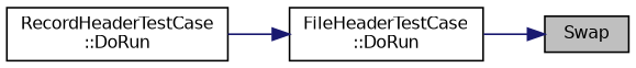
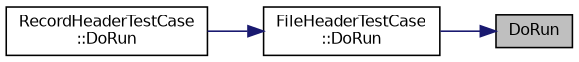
  digraph {
    rankdir=RL
    node [color=black fillcolor=white fontname=Helvetica fontsize=10 shape=record style=filled]
    edge [color=midnightblue dir=back fontname=Helvetica fontsize=10 labelfontname=Helvetica labelfontsize=10 style=solid]
-   n1 [fillcolor=grey75 fontcolor=black height=0.2 label=Swap width=0.4]
+   n1 [fillcolor=grey75 fontcolor=black height=0.2 label=DoRun width=0.4]
    n2 [height=0.2 label="FileHeaderTestCase\l::DoRun" width=0.4]
    n3 [height=0.2 label="RecordHeaderTestCase\l::DoRun" width=0.4]
    n1 -> n2
    n2 -> n3
  }
